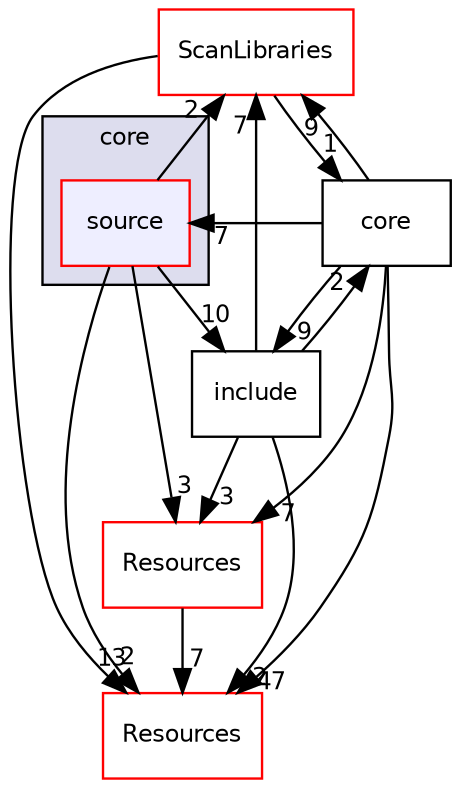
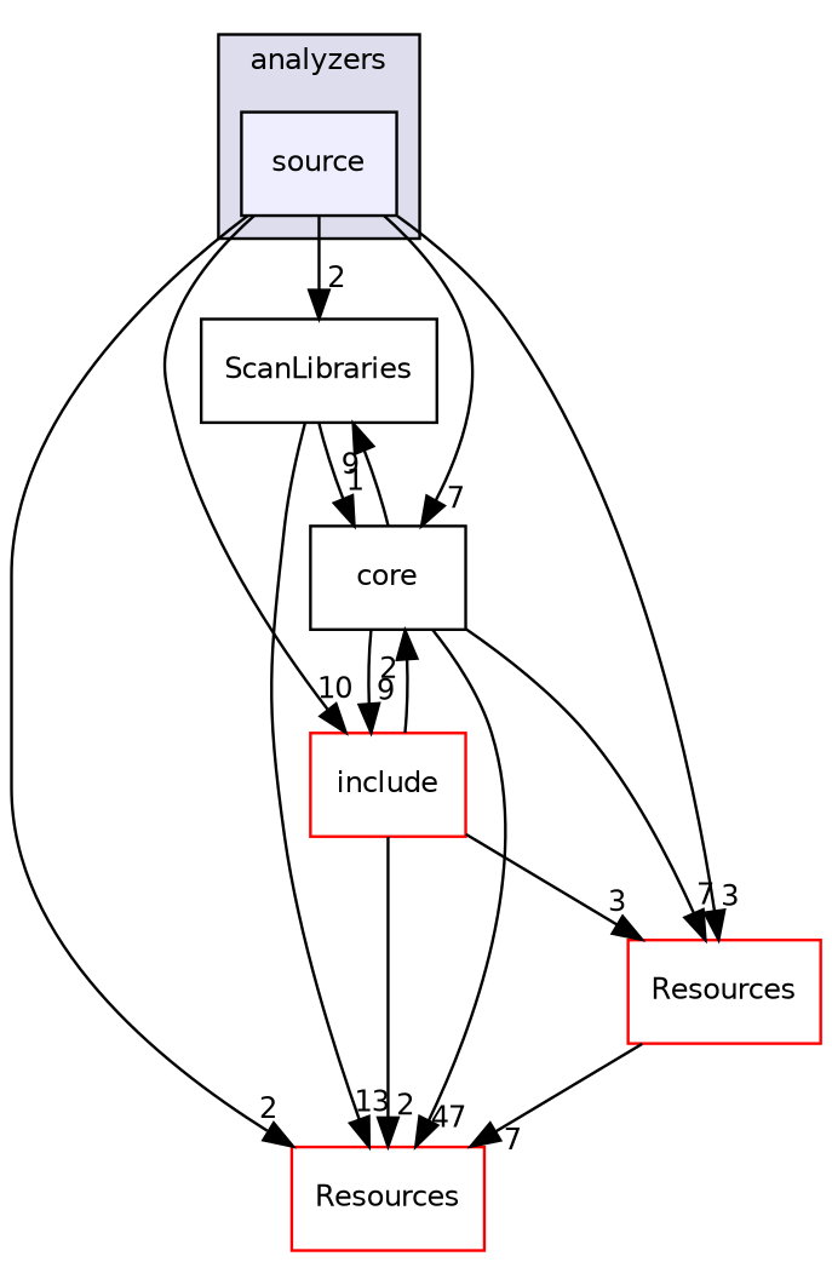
  digraph {
    compound=true
    node [fillcolor=white fontname=Helvetica fontsize=10 shape=box style=filled color=red]
    edge [headlabel=2 labeldistance=1.5 labelfontname=Helvetica labelfontsize=10]
-   n1 [fillcolor="#eeeeff" label=source pencolor=black]
-   n2 [label=ScanLibraries]
-   n3 [label=include fillcolor="" style="" color=""]
+   n1 [fillcolor="#eeeeff" label=source pencolor=black color=""]
+   n2 [color=black label=ScanLibraries]
+   n3 [label=include fillcolor="" style=""]
    n4 [label=Resources]
    n5 [label=Resources]
    n6 [color=black label=core]
    subgraph cluster_1 {
      bgcolor="#ddddee"
      fontname=Helvetica
      fontsize=10
-     label=core
+     label=analyzers
      pencolor=black
      n1
    }
    n1 -> n2
    n1 -> n3 [headlabel=10]
    n1 -> n4
    n1 -> n5 [headlabel=3]
-   n6 -> n1 [headlabel=7]
+   n1 -> n6 [headlabel=7]
    n2 -> n4 [headlabel=13]
    n2 -> n6 [headlabel=1]
-   n3 -> n2 [headlabel=7]
    n3 -> n4
    n3 -> n5 [headlabel=3]
    n3 -> n6
    n5 -> n4 [headlabel=7]
    n6 -> n2 [headlabel=9]
    n6 -> n3 [headlabel=9]
    n6 -> n4 [headlabel=47]
    n6 -> n5 [headlabel=7]
  }
